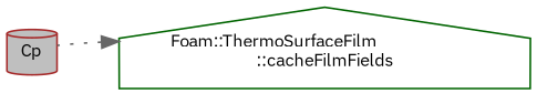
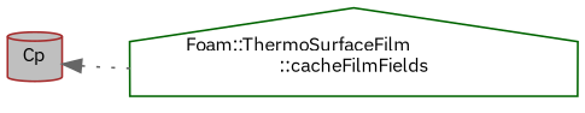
  digraph {
    rankdir=LR
    fontname="IBM Plex Sans"
    node [fontname="IBM Plex Sans" fontsize=10]
    n1 [color=brown fillcolor=grey75 fontcolor=black height=0.2 label=Cp shape=cylinder style=filled width=0.4]
    n2 [color=darkgreen height=0.2 label="Foam::ThermoSurfaceFilm\l::cacheFilmFields" shape=house width=0.4]
-   n2 -> n1 [color=gray40 dir=back fontname="IBM Plex Sans" fontsize=10 labelfontname=FreeSans labelfontsize=10 style=dotted]
+   n1 -> n2 [color=gray40 dir=back fontname="IBM Plex Sans" fontsize=10 labelfontname=FreeSans labelfontsize=10 style=dotted]
  }
